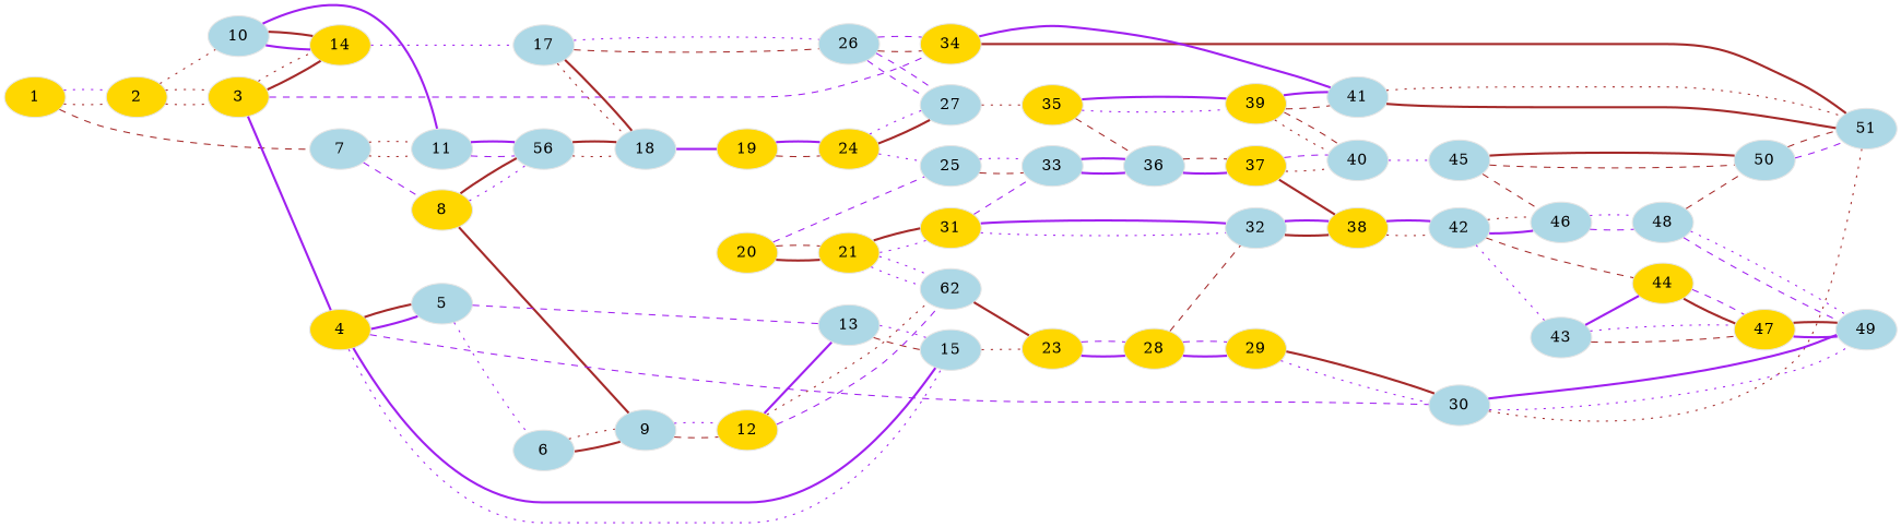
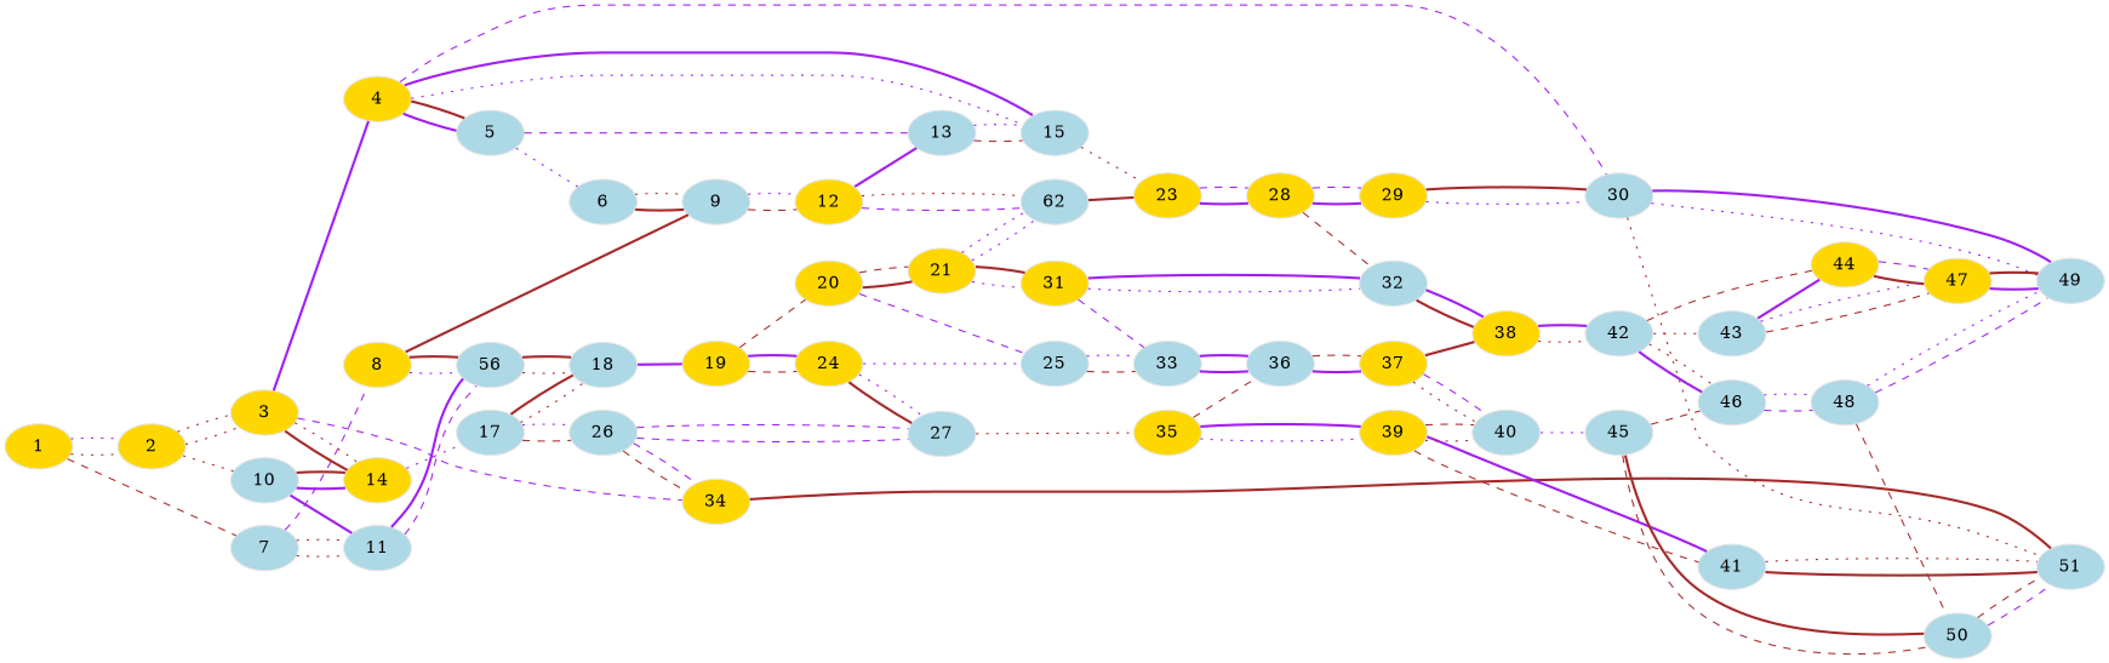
  graph {
    rankdir=LR
    node [color=gray90 fillcolor=lightblue style=filled]
    edge [color=purple style=bold]
    1 [fillcolor=gold]
    2 [fillcolor=gold]
    7
    3 [fillcolor=gold]
    10
    8 [fillcolor=gold]
    11
    4 [fillcolor=gold]
    14 [fillcolor=gold]
    34 [fillcolor=gold]
    5
    15
    30
    17
    51
    41
    6
    13
    23 [fillcolor=gold]
    49
    9
    12 [fillcolor=gold]
    n23 [label=56]
    18
    n25 [label=62]
    26
    28 [fillcolor=gold]
    19 [fillcolor=gold]
    27
    20 [fillcolor=gold]
    24 [fillcolor=gold]
    21 [fillcolor=gold]
    25
    31 [fillcolor=gold]
    33
    32
    29 [fillcolor=gold]
    35 [fillcolor=gold]
    36
    39 [fillcolor=gold]
    38 [fillcolor=gold]
    44 [fillcolor=gold]
    47 [fillcolor=gold]
    42
    37 [fillcolor=gold]
    40
    45
    43
    46
    50
    48
    1 -- 2 [color=brown style=dotted]
    1 -- 2 [style=dotted]
    1 -- 7 [color=brown style=dashed]
    2 -- 3 [color=brown style=dotted]
    2 -- 3 [color=brown style=dotted]
    2 -- 10 [color=brown style=dotted]
    7 -- 8 [style=dashed]
    7 -- 11 [color=brown style=dotted]
    7 -- 11 [color=brown style=dotted]
    3 -- 4
    3 -- 14 [color=brown]
    3 -- 14 [color=brown style=dotted]
    3 -- 34 [style=dashed]
    10 -- 11
    10 -- 14
    10 -- 14 [color=brown]
    8 -- 9 [color=brown]
    8 -- n23 [style=dotted]
    8 -- n23 [color=brown]
    11 -- n23 [style=dashed]
    11 -- n23
    4 -- 5
    4 -- 5 [color=brown]
    4 -- 15 [style=dotted]
    4 -- 15
    4 -- 30 [style=dashed]
    14 -- 17 [style=dotted]
    34 -- 51 [color=brown]
-   34 -- 41
    5 -- 6 [style=dotted]
    5 -- 13 [style=dashed]
    15 -- 23 [color=brown style=dotted]
    30 -- 51 [color=brown style=dotted]
    30 -- 49 [style=dotted]
    30 -- 49
    17 -- 18 [color=brown style=dotted]
    17 -- 18 [color=brown]
    17 -- 26 [color=brown style=dashed]
    17 -- 26 [style=dotted]
    41 -- 51 [color=brown]
    41 -- 51 [color=brown style=dotted]
    6 -- 9 [color=brown]
    6 -- 9 [color=brown style=dotted]
    13 -- 15 [color=brown style=dashed]
    13 -- 15 [style=dotted]
    23 -- 28
    23 -- 28 [style=dashed]
    9 -- 12 [color=brown style=dashed]
    9 -- 12 [style=dotted]
    12 -- 13
    12 -- n25 [style=dashed]
    12 -- n25 [color=brown style=dotted]
    n23 -- 18 [color=brown style=dotted]
    n23 -- 18 [color=brown]
    18 -- 19
    n25 -- 23 [color=brown]
    26 -- 34 [color=brown style=dashed]
    26 -- 34 [style=dashed]
    26 -- 27 [style=dashed]
    26 -- 27 [style=dashed]
    28 -- 32 [color=brown style=dashed]
    28 -- 29
    28 -- 29 [style=dashed]
+   19 -- 20 [color=brown style=dashed]
    19 -- 24 [color=brown style=dashed]
    19 -- 24
    27 -- 35 [color=brown style=dotted]
    20 -- 21 [color=brown]
    20 -- 21 [color=brown style=dashed]
    20 -- 25 [style=dashed]
    24 -- 27 [color=brown]
    24 -- 27 [style=dotted]
    24 -- 25 [style=dotted]
    21 -- n25 [style=dotted]
    21 -- n25 [style=dotted]
    21 -- 31 [style=dotted]
    21 -- 31 [color=brown]
    25 -- 33 [color=brown style=dashed]
    25 -- 33 [style=dotted]
    31 -- 33 [style=dashed]
    31 -- 32 [style=dotted]
    31 -- 32
    33 -- 36
    33 -- 36
    32 -- 38 [color=brown]
    32 -- 38
    29 -- 30 [style=dotted]
    29 -- 30 [color=brown]
    35 -- 36 [color=brown style=dashed]
    35 -- 39 [style=dotted]
    35 -- 39
    36 -- 37
    36 -- 37 [color=brown style=dashed]
    39 -- 41 [color=brown style=dashed]
    39 -- 41
    39 -- 40 [color=brown style=dotted]
    39 -- 40 [color=brown style=dashed]
    38 -- 42 [color=brown style=dotted]
    38 -- 42
    44 -- 47 [color=brown]
    44 -- 47 [style=dashed]
    47 -- 49
    47 -- 49 [color=brown]
    42 -- 44 [color=brown style=dashed]
-   42 -- 43 [style=dotted]
+   42 -- 43 [color=brown style=dotted]
    42 -- 46
    42 -- 46 [color=brown style=dotted]
    37 -- 38 [color=brown]
    37 -- 40 [color=brown style=dotted]
    37 -- 40 [style=dashed]
    40 -- 45 [style=dotted]
    45 -- 46 [color=brown style=dashed]
    45 -- 50 [color=brown style=dashed]
    45 -- 50 [color=brown]
    43 -- 44
    43 -- 47 [color=brown style=dashed]
    43 -- 47 [style=dotted]
    46 -- 48 [style=dashed]
    46 -- 48 [style=dotted]
    50 -- 51 [style=dashed]
    50 -- 51 [color=brown style=dashed]
    48 -- 49 [style=dashed]
    48 -- 49 [style=dotted]
    48 -- 50 [color=brown style=dashed]
  }
